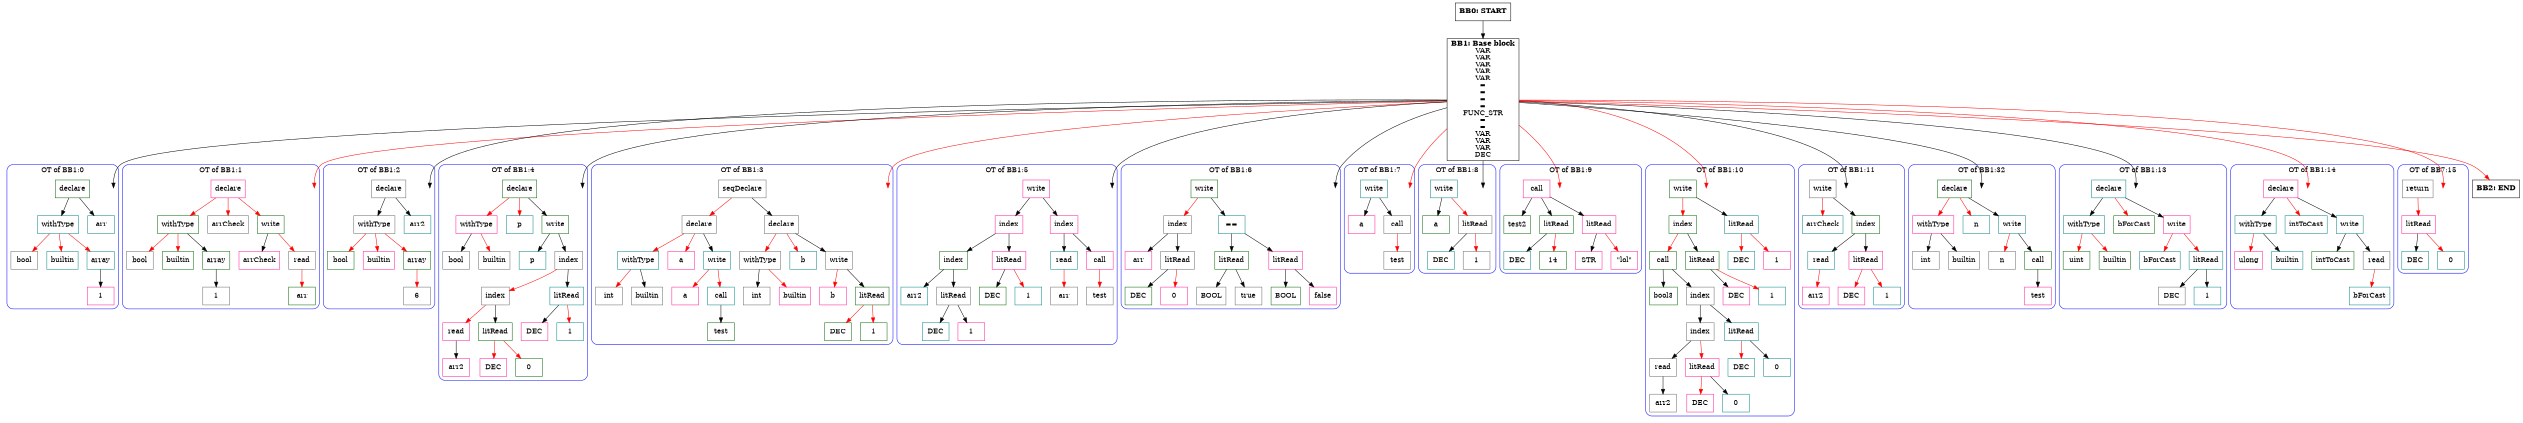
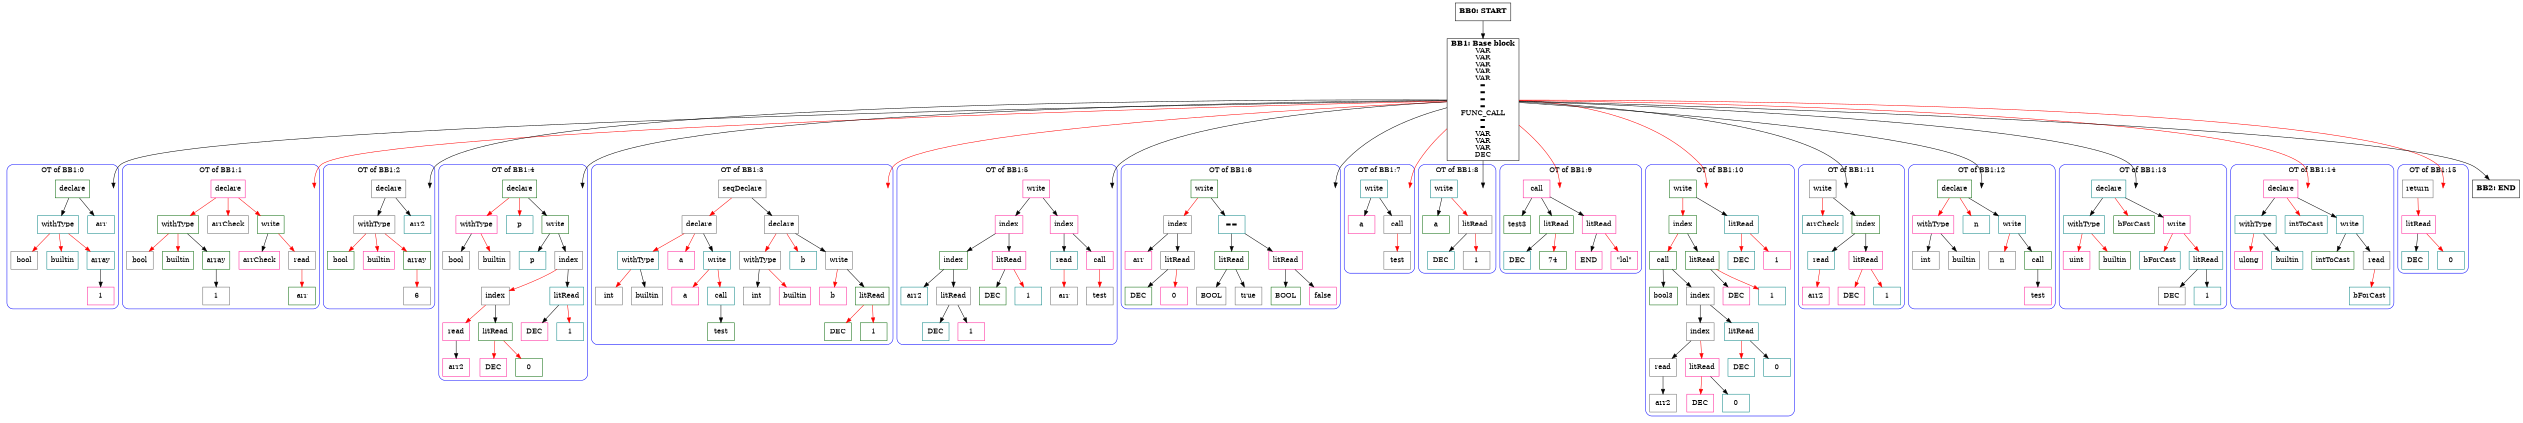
  digraph {
    compound=true
    splines=true
    node [shape=rectangle color=teal]
    edge [color=black]
    entry0 [shape=point style=invis color=""]
    n2 [color=darkgreen label=declare]
    n3 [label=withType]
    n4 [label=arr]
    n5 [color=gray40 label=bool]
    n6 [label=builtin]
    n7 [label=array]
    n8 [color=deeppink label=1]
    entry1 [shape=point style=invis color=""]
    n10 [color=deeppink label=declare]
    n11 [color=darkgreen label=withType]
    n12 [color=gray40 label=arrCheck]
    n13 [color=darkgreen label=write]
    n14 [color=gray40 label=bool]
    n15 [color=darkgreen label=builtin]
    n16 [color=darkgreen label=array]
    n17 [color=gray40 label=1]
    n18 [color=deeppink label=arrCheck]
    n19 [color=gray40 label=read]
    n20 [color=darkgreen label=arr]
    entry2 [shape=point style=invis color=""]
    n22 [color=gray40 label=declare]
    n23 [color=gray40 label=withType]
    n24 [label=arr2]
    n25 [color=darkgreen label=bool]
    n26 [color=deeppink label=builtin]
    n27 [color=darkgreen label=array]
    n28 [color=gray40 label=6]
    entry4 [shape=point style=invis color=""]
    n30 [color=darkgreen label=declare]
    n31 [color=deeppink label=withType]
    n32 [label=p]
    n33 [color=darkgreen label=write]
    n34 [color=gray40 label=bool]
    n35 [color=gray40 label=builtin]
    n36 [label=p]
    n37 [color=gray40 label=index]
    n38 [color=gray40 label=index]
    n39 [label=litRead]
    n40 [color=deeppink label=read]
    n41 [color=darkgreen label=litRead]
    n42 [color=deeppink label=arr2]
    n43 [color=deeppink label=DEC]
    n44 [color=darkgreen label=0]
    n45 [color=deeppink label=DEC]
    n46 [label=1]
    entry3 [shape=point style=invis color=""]
    n48 [color=gray40 label=seqDeclare]
    n49 [color=gray40 label=declare]
    n50 [color=gray40 label=declare]
    n51 [label=withType]
    n52 [color=deeppink label=a]
    n53 [label=write]
    n54 [color=gray40 label=int]
    n55 [color=gray40 label=builtin]
    n56 [color=deeppink label=a]
    n57 [label=call]
    n58 [color=darkgreen label=test]
    n59 [color=gray40 label=withType]
    n60 [label=b]
    n61 [color=gray40 label=write]
    n62 [color=gray40 label=int]
    n63 [color=deeppink label=builtin]
    n64 [color=deeppink label=b]
    n65 [color=darkgreen label=litRead]
    n66 [color=darkgreen label=DEC]
    n67 [color=darkgreen label=1]
    entry5 [shape=point style=invis color=""]
    n69 [color=deeppink label=write]
    n70 [color=deeppink label=index]
    n71 [color=deeppink label=index]
    n72 [color=darkgreen label=index]
    n73 [color=deeppink label=litRead]
    n74 [label=arr2]
    n75 [color=gray40 label=litRead]
    n76 [label=DEC]
    n77 [color=deeppink label=1]
    n78 [color=darkgreen label=DEC]
    n79 [label=1]
    n80 [label=read]
    n81 [color=deeppink label=call]
    n82 [color=gray40 label=arr]
    n83 [color=gray40 label=test]
    entry6 [shape=point style=invis color=""]
    n85 [color=darkgreen label=write]
    n86 [color=gray40 label=index]
    n87 [label="=="]
    n88 [color=deeppink label=arr]
    n89 [color=gray40 label=litRead]
    n90 [color=darkgreen label=DEC]
    n91 [color=deeppink label=0]
    n92 [color=darkgreen label=litRead]
    n93 [color=deeppink label=litRead]
    n94 [color=gray40 label=BOOL]
    n95 [color=gray40 label=true]
    n96 [color=darkgreen label=BOOL]
    n97 [color=deeppink label=false]
    entry7 [shape=point style=invis color=""]
    n99 [label=write]
    n100 [color=deeppink label=a]
    n101 [color=gray40 label=call]
    n102 [color=gray40 label=test]
    entry8 [shape=point style=invis color=""]
    n104 [label=write]
    n105 [color=darkgreen label=a]
    n106 [color=gray40 label=litRead]
    n107 [label=DEC]
    n108 [color=gray40 label=1]
    entry9 [shape=point style=invis color=""]
    n110 [color=deeppink label=call]
-   n111 [color=darkgreen label=test2]
+   n111 [color=darkgreen label=test3]
    n112 [color=darkgreen label=litRead]
    n113 [color=deeppink label=litRead]
    n114 [label=DEC]
-   n115 [color=darkgreen label=14]
-   n116 [color=deeppink label=STR]
+   n115 [color=darkgreen label=74]
+   n116 [color=deeppink label=END]
    n117 [color=deeppink label="\"lol\""]
    entry10 [shape=point style=invis color=""]
    n119 [color=darkgreen label=write]
    n120 [color=darkgreen label=index]
    n121 [label=litRead]
    n122 [color=darkgreen label=call]
    n123 [color=darkgreen label=litRead]
    n124 [color=darkgreen label=bool3]
    n125 [color=gray40 label=index]
    n126 [color=gray40 label=index]
    n127 [label=litRead]
    n128 [color=gray40 label=read]
    n129 [color=deeppink label=litRead]
    n130 [color=gray40 label=arr2]
    n131 [color=deeppink label=DEC]
    n132 [label=0]
    n133 [label=DEC]
    n134 [label=0]
    n135 [color=deeppink label=DEC]
    n136 [label=1]
    n137 [label=DEC]
    n138 [color=deeppink label=1]
    entry11 [shape=point style=invis color=""]
    n140 [color=gray40 label=write]
    n141 [label=arrCheck]
    n142 [color=darkgreen label=index]
    n143 [label=read]
    n144 [color=deeppink label=litRead]
    n145 [color=deeppink label=arr2]
    n146 [color=deeppink label=DEC]
    n147 [label=1]
    entry12 [shape=point style=invis color=""]
    n149 [color=darkgreen label=declare]
    n150 [color=deeppink label=withType]
    n151 [label=n]
    n152 [label=write]
    n153 [color=gray40 label=int]
    n154 [color=gray40 label=builtin]
    n155 [color=gray40 label=n]
    n156 [color=darkgreen label=call]
    n157 [color=deeppink label=test]
    entry13 [shape=point style=invis color=""]
    n159 [label=declare]
    n160 [label=withType]
    n161 [color=darkgreen label=bForCast]
    n162 [color=deeppink label=write]
-   n163 [color=darkgreen label=uint]
+   n163 [color=deeppink label=uint]
    n164 [color=darkgreen label=builtin]
    n165 [label=bForCast]
    n166 [label=litRead]
    n167 [color=gray40 label=DEC]
    n168 [label=1]
    entry14 [shape=point style=invis color=""]
    n170 [color=deeppink label=declare]
    n171 [label=withType]
    n172 [label=intToCast]
    n173 [label=write]
    n174 [color=deeppink label=ulong]
    n175 [label=builtin]
    n176 [color=darkgreen label=intToCast]
    n177 [color=gray40 label=read]
    n178 [label=bForCast]
    entry15 [shape=point style=invis color=""]
    n180 [color=gray40 label=return]
    n181 [color=deeppink label=litRead]
    n182 [label=DEC]
    n183 [label=0]
    n184 [label=<<B>BB2: END</B><BR ALIGN="CENTER"/>> color=""]
-   n185 [label=<<B>BB1: Base block</B><BR ALIGN="CENTER"/>VAR<BR ALIGN="CENTER"/>VAR<BR ALIGN="CENTER"/>VAR<BR ALIGN="CENTER"/>VAR<BR ALIGN="CENTER"/>VAR<BR ALIGN="CENTER"/>=<BR ALIGN="CENTER"/>=<BR ALIGN="CENTER"/>=<BR ALIGN="CENTER"/>=<BR ALIGN="CENTER"/>FUNC_STR<BR ALIGN="CENTER"/>=<BR ALIGN="CENTER"/>=<BR ALIGN="CENTER"/>VAR<BR ALIGN="CENTER"/>VAR<BR ALIGN="CENTER"/>VAR<BR ALIGN="CENTER"/>DEC<BR ALIGN="CENTER"/>> color=""]
+   n185 [label=<<B>BB1: Base block</B><BR ALIGN="CENTER"/>VAR<BR ALIGN="CENTER"/>VAR<BR ALIGN="CENTER"/>VAR<BR ALIGN="CENTER"/>VAR<BR ALIGN="CENTER"/>VAR<BR ALIGN="CENTER"/>=<BR ALIGN="CENTER"/>=<BR ALIGN="CENTER"/>=<BR ALIGN="CENTER"/>=<BR ALIGN="CENTER"/>FUNC_CALL<BR ALIGN="CENTER"/>=<BR ALIGN="CENTER"/>=<BR ALIGN="CENTER"/>VAR<BR ALIGN="CENTER"/>VAR<BR ALIGN="CENTER"/>VAR<BR ALIGN="CENTER"/>DEC<BR ALIGN="CENTER"/>> color=""]
    n186 [label=<<B>BB0: START</B><BR ALIGN="CENTER"/>> color=""]
    subgraph cluster_1 {
      color=blue
      label="OT of BB1:0"
      style=rounded
      entry0
      n2
      n3
      n4
      n5
      n6
      n7
      n8
    }
    subgraph cluster_2 {
      color=blue
      label="OT of BB1:1"
      style=rounded
      entry1
      n10
      n11
      n12
      n13
      n14
      n15
      n16
      n17
      n18
      n19
      n20
    }
    subgraph cluster_3 {
      color=blue
      label="OT of BB1:2"
      style=rounded
      entry2
      n22
      n23
      n24
      n25
      n26
      n27
      n28
    }
    subgraph cluster_4 {
      color=blue
      label="OT of BB1:4"
      style=rounded
      entry4
      n30
      n31
      n32
      n33
      n34
      n35
      n36
      n37
      n38
      n39
      n40
      n41
      n42
      n43
      n44
      n45
      n46
    }
    subgraph cluster_5 {
      color=blue
      label="OT of BB1:3"
      style=rounded
      entry3
      n48
      n49
      n50
      n51
      n52
      n53
      n54
      n55
      n56
      n57
      n58
      n59
      n60
      n61
      n62
      n63
      n64
      n65
      n66
      n67
    }
    subgraph cluster_6 {
      color=blue
      label="OT of BB1:5"
      style=rounded
      entry5
      n69
      n70
      n71
      n72
      n73
      n74
      n75
      n76
      n77
      n78
      n79
      n80
      n81
      n82
      n83
    }
    subgraph cluster_7 {
      color=blue
      label="OT of BB1:6"
      style=rounded
      entry6
      n85
      n86
      n87
      n88
      n89
      n90
      n91
      n92
      n93
      n94
      n95
      n96
      n97
    }
    subgraph cluster_8 {
      color=blue
      label="OT of BB1:7"
      style=rounded
      entry7
      n99
      n100
      n101
      n102
    }
    subgraph cluster_9 {
      color=blue
      label="OT of BB1:8"
      style=rounded
      entry8
      n104
      n105
      n106
      n107
      n108
    }
    subgraph cluster_10 {
      color=blue
      label="OT of BB1:9"
      style=rounded
      entry9
      n110
      n111
      n112
      n113
      n114
      n115
      n116
      n117
    }
    subgraph cluster_11 {
      color=blue
      label="OT of BB1:10"
      style=rounded
      entry10
      n119
      n120
      n121
      n122
      n123
      n124
      n125
      n126
      n127
      n128
      n129
      n130
      n131
      n132
      n133
      n134
      n135
      n136
      n137
      n138
    }
    subgraph cluster_12 {
      color=blue
      label="OT of BB1:11"
      style=rounded
      entry11
      n140
      n141
      n142
      n143
      n144
      n145
      n146
      n147
    }
    subgraph cluster_13 {
      color=blue
-     label="OT of BB1:32"
+     label="OT of BB1:12"
      style=rounded
      entry12
      n149
      n150
      n151
      n152
      n153
      n154
      n155
      n156
      n157
    }
    subgraph cluster_14 {
      color=blue
      label="OT of BB1:13"
      style=rounded
      entry13
      n159
      n160
      n161
      n162
      n163
      n164
      n165
      n166
      n167
      n168
    }
    subgraph cluster_15 {
      color=blue
      label="OT of BB1:14"
      style=rounded
      entry14
      n170
      n171
      n172
      n173
      n174
      n175
      n176
      n177
      n178
    }
    subgraph cluster_16 {
      color=blue
-     label="OT of BB7:15"
+     label="OT of BB1:15"
      style=rounded
      entry15
      n180
      n181
      n182
      n183
    }
    n2 -> n3
    n2 -> n4
    n3 -> n5 [color=red]
    n3 -> n6 [color=red]
    n3 -> n7 [color=red]
    n7 -> n8
    n10 -> n11 [color=red]
    n10 -> n12 [color=red]
    n10 -> n13 [color=red]
    n11 -> n14 [color=red]
    n11 -> n15 [color=red]
    n11 -> n16
    n13 -> n18
    n13 -> n19 [color=red]
    n16 -> n17
    n19 -> n20 [color=red]
    n22 -> n23
    n22 -> n24
    n23 -> n25 [color=red]
    n23 -> n26 [color=red]
    n23 -> n27 [color=red]
    n27 -> n28 [color=red]
    n30 -> n31 [color=red]
    n30 -> n32 [color=red]
    n30 -> n33
    n31 -> n34
    n31 -> n35 [color=red]
    n33 -> n36
    n33 -> n37
    n37 -> n38 [color=red]
    n37 -> n39
    n38 -> n40 [color=red]
    n38 -> n41
    n39 -> n45
    n39 -> n46 [color=red]
    n40 -> n42
    n41 -> n43 [color=red]
    n41 -> n44 [color=red]
    n48 -> n49 [color=red]
    n48 -> n50
    n49 -> n51 [color=red]
    n49 -> n52 [color=red]
    n49 -> n53
    n50 -> n59 [color=red]
    n50 -> n60 [color=red]
    n50 -> n61
    n51 -> n54 [color=red]
    n51 -> n55
    n53 -> n56 [color=red]
    n53 -> n57 [color=red]
    n57 -> n58
    n59 -> n62
    n59 -> n63 [color=red]
    n61 -> n64 [color=red]
    n61 -> n65
    n65 -> n66 [color=red]
    n65 -> n67 [color=red]
    n69 -> n70
    n69 -> n71
    n70 -> n72
    n70 -> n73
    n71 -> n80
    n71 -> n81
    n72 -> n74
    n72 -> n75
    n73 -> n78
    n73 -> n79 [color=red]
    n75 -> n76
    n75 -> n77
    n80 -> n82 [color=red]
    n81 -> n83 [color=red]
    n85 -> n86 [color=red]
    n85 -> n87
    n86 -> n88
    n86 -> n89
    n87 -> n92
    n87 -> n93
    n89 -> n90
    n89 -> n91 [color=red]
    n92 -> n94
    n92 -> n95
    n93 -> n96
    n93 -> n97
    n99 -> n100
    n99 -> n101
    n101 -> n102 [color=red]
    n104 -> n105
    n104 -> n106 [color=red]
    n106 -> n107
    n106 -> n108 [color=red]
    n110 -> n111
    n110 -> n112
    n110 -> n113
    n112 -> n114
    n112 -> n115 [color=red]
    n113 -> n116
    n113 -> n117 [color=red]
    n119 -> n120 [color=red]
    n119 -> n121
    n120 -> n122 [color=red]
    n120 -> n123
    n121 -> n137 [color=red]
    n121 -> n138 [color=red]
    n122 -> n124
    n122 -> n125
    n123 -> n135
    n123 -> n136 [color=red]
    n125 -> n126
    n125 -> n127
    n126 -> n128
    n126 -> n129 [color=red]
    n127 -> n133 [color=red]
    n127 -> n134
    n128 -> n130
    n129 -> n131 [color=red]
    n129 -> n132
    n140 -> n141 [color=red]
    n140 -> n142
    n142 -> n143
    n142 -> n144
    n143 -> n145 [color=red]
    n144 -> n146 [color=red]
    n144 -> n147 [color=red]
    n149 -> n150 [color=red]
    n149 -> n151 [color=red]
    n149 -> n152
    n150 -> n153
    n150 -> n154
    n152 -> n155 [color=red]
    n152 -> n156
    n156 -> n157
    n159 -> n160
    n159 -> n161 [color=red]
    n159 -> n162
    n160 -> n163 [color=red]
    n160 -> n164 [color=red]
    n162 -> n165 [color=red]
    n162 -> n166 [color=red]
    n166 -> n167
    n166 -> n168
    n170 -> n171
    n170 -> n172 [color=red]
    n170 -> n173
    n171 -> n174 [color=red]
    n171 -> n175
    n173 -> n176
    n173 -> n177
    n177 -> n178 [color=red]
    n180 -> n181 [color=red]
    n181 -> n182
    n181 -> n183 [color=red]
    n185 -> entry0
    n185 -> entry1 [color=red]
    n185 -> entry2
    n185 -> entry4
    n185 -> entry3 [color=red]
    n185 -> entry5
    n185 -> entry6
    n185 -> entry7 [color=red]
    n185 -> entry8
    n185 -> entry9 [color=red]
    n185 -> entry10 [color=red]
    n185 -> entry11
    n185 -> entry12
    n185 -> entry13
    n185 -> entry14 [color=red]
    n185 -> entry15 [color=red]
-   n185 -> n184 [color=red]
+   n185 -> n184
    n186 -> n185
  }
